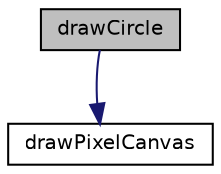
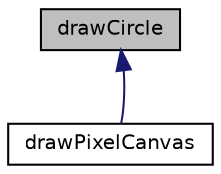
  digraph {
    rankdir=TB
    fontname="DejaVu Sans"
    node [color=black fontname="DejaVu Sans" fontsize=10 shape=record style=filled]
    n1 [fillcolor=grey75 fontcolor=black height=0.2 label=drawCircle width=0.4]
    n2 [fillcolor=white height=0.2 label=drawPixelCanvas width=0.4]
-   n1 -> n2 [color=midnightblue fontname="DejaVu Sans" fontsize=10 labelfontname=Helvetica labelfontsize=10 style=solid]
+   n2 -> n1 [color=midnightblue fontname="DejaVu Sans" fontsize=10 labelfontname=Helvetica labelfontsize=10 style=solid]
  }
